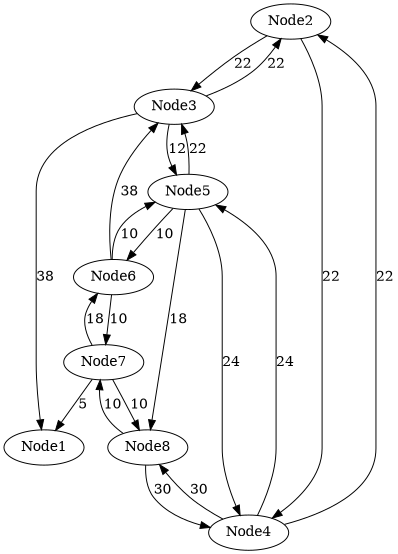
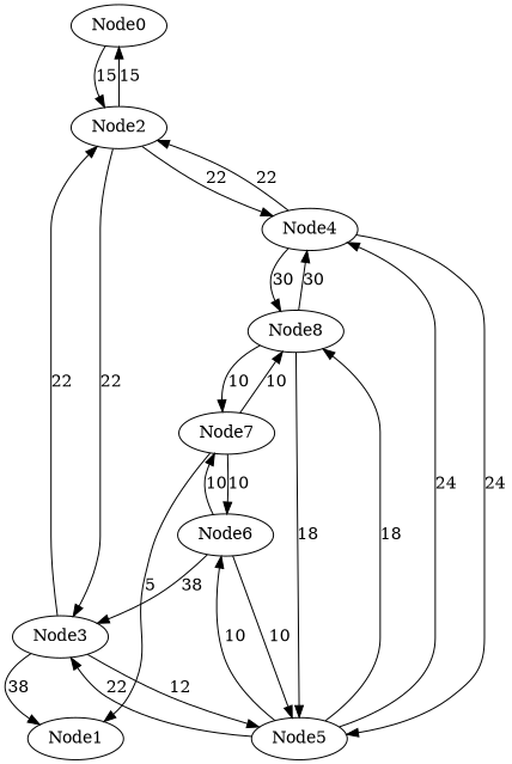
  digraph {
+   Node0
    Node2
    Node3
    Node4
    Node5
    Node1
    Node8
    Node6
    Node7
+   Node0 -> Node2 [label=15]
+   Node2 -> Node0 [label=15]
    Node2 -> Node3 [label=22]
    Node2 -> Node4 [label=22]
    Node3 -> Node2 [label=22]
    Node3 -> Node5 [label=12]
    Node3 -> Node1 [label=38]
    Node4 -> Node2 [label=22]
    Node4 -> Node5 [label=24]
    Node4 -> Node8 [label=30]
    Node5 -> Node3 [label=22]
    Node5 -> Node4 [label=24]
    Node5 -> Node8 [label=18]
    Node5 -> Node6 [label=10]
    Node8 -> Node4 [label=30]
+   Node8 -> Node5 [label=18]
    Node8 -> Node7 [label=10]
    Node6 -> Node3 [label=38]
    Node6 -> Node5 [label=10]
    Node6 -> Node7 [label=10]
    Node7 -> Node1 [label=5]
    Node7 -> Node8 [label=10]
-   Node7 -> Node6 [label=18]
+   Node7 -> Node6 [label=10]
  }
